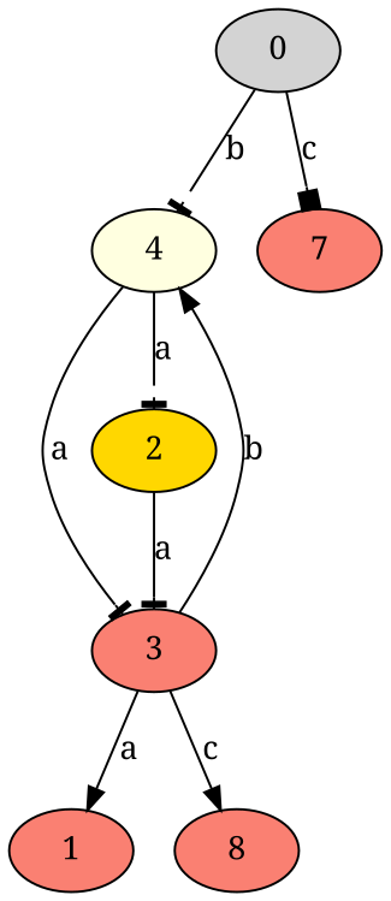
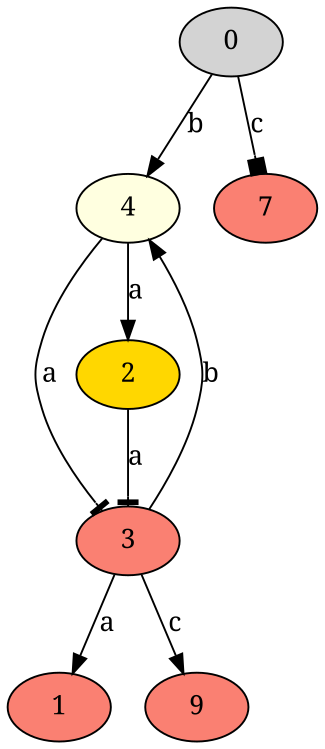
  strict digraph {
    fontname="Noto Serif"
    node [fillcolor=salmon fontname="Noto Serif" style=filled]
    edge [arrowhead=normal fontname="Noto Serif"]
    0 [fillcolor=lightgrey]
    4 [fillcolor=lightyellow]
    7
    3
    2 [fillcolor=gold]
    1
-   8
-   0 -> 4 [arrowhead=tee label=b]
+   8 [label=9]
+   0 -> 4 [label=b]
    0 -> 7 [arrowhead=box label=c]
    4 -> 3 [arrowhead=tee label=a]
-   4 -> 2 [arrowhead=tee label=a]
+   4 -> 2 [label=a]
    3 -> 4 [label=b]
    3 -> 1 [label=a]
    3 -> 8 [label=c]
    2 -> 3 [arrowhead=tee label=a]
  }
